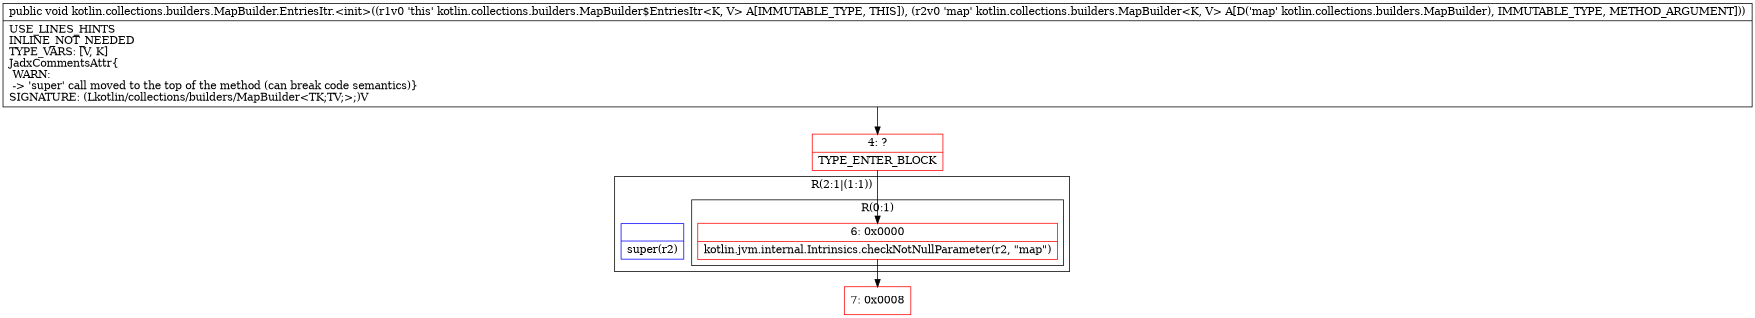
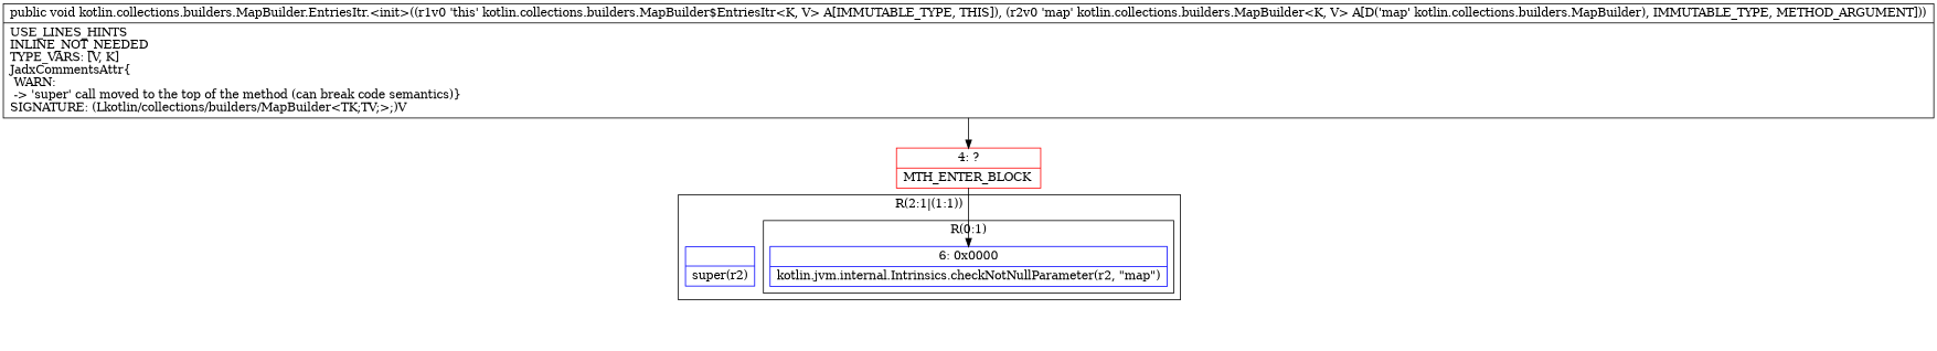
  digraph {
    node [color=blue shape=record]
-   n1 [color=red label="{6\:\ 0x0000|kotlin.jvm.internal.Intrinsics.checkNotNullParameter(r2, \"map\")\l}"]
+   n1 [label="{6\:\ 0x0000|kotlin.jvm.internal.Intrinsics.checkNotNullParameter(r2, \"map\")\l}"]
    n2 [label="{|super(r2)\l}"]
-   n3 [color=red label="{7\:\ 0x0008}"]
-   n4 [color=red label="{4\:\ ?|TYPE_ENTER_BLOCK\l}"]
+   n4 [color=red label="{4\:\ ?|MTH_ENTER_BLOCK\l}"]
    n5 [label="{public void kotlin.collections.builders.MapBuilder.EntriesItr.\<init\>((r1v0 'this' kotlin.collections.builders.MapBuilder$EntriesItr\<K, V\> A[IMMUTABLE_TYPE, THIS]), (r2v0 'map' kotlin.collections.builders.MapBuilder\<K, V\> A[D('map' kotlin.collections.builders.MapBuilder), IMMUTABLE_TYPE, METHOD_ARGUMENT]))  | USE_LINES_HINTS\lINLINE_NOT_NEEDED\lTYPE_VARS: [V, K]\lJadxCommentsAttr\{\l WARN: \l \-\> 'super' call moved to the top of the method (can break code semantics)\}\lSIGNATURE: (Lkotlin\/collections\/builders\/MapBuilder\<TK;TV;\>;)V\l}" color=""]
    subgraph cluster_1 {
      label="R(2:1|(1:1))"
      n2
      subgraph cluster_2 {
        label="R(0:1)"
        n1
      }
    }
-   n1 -> n3
    n4 -> n1
    n5 -> n4
  }
